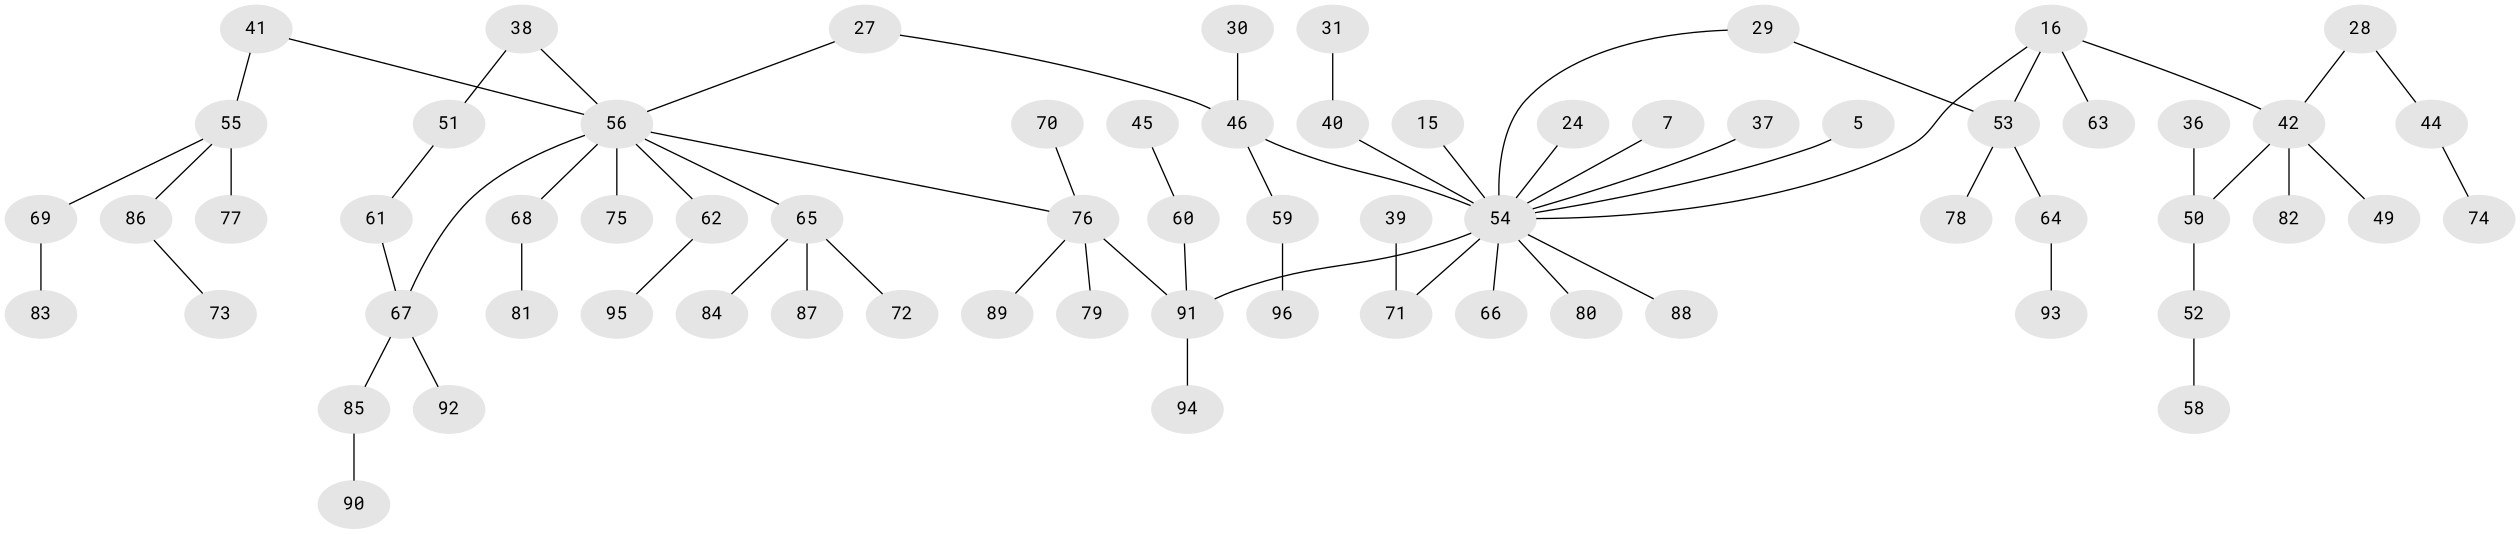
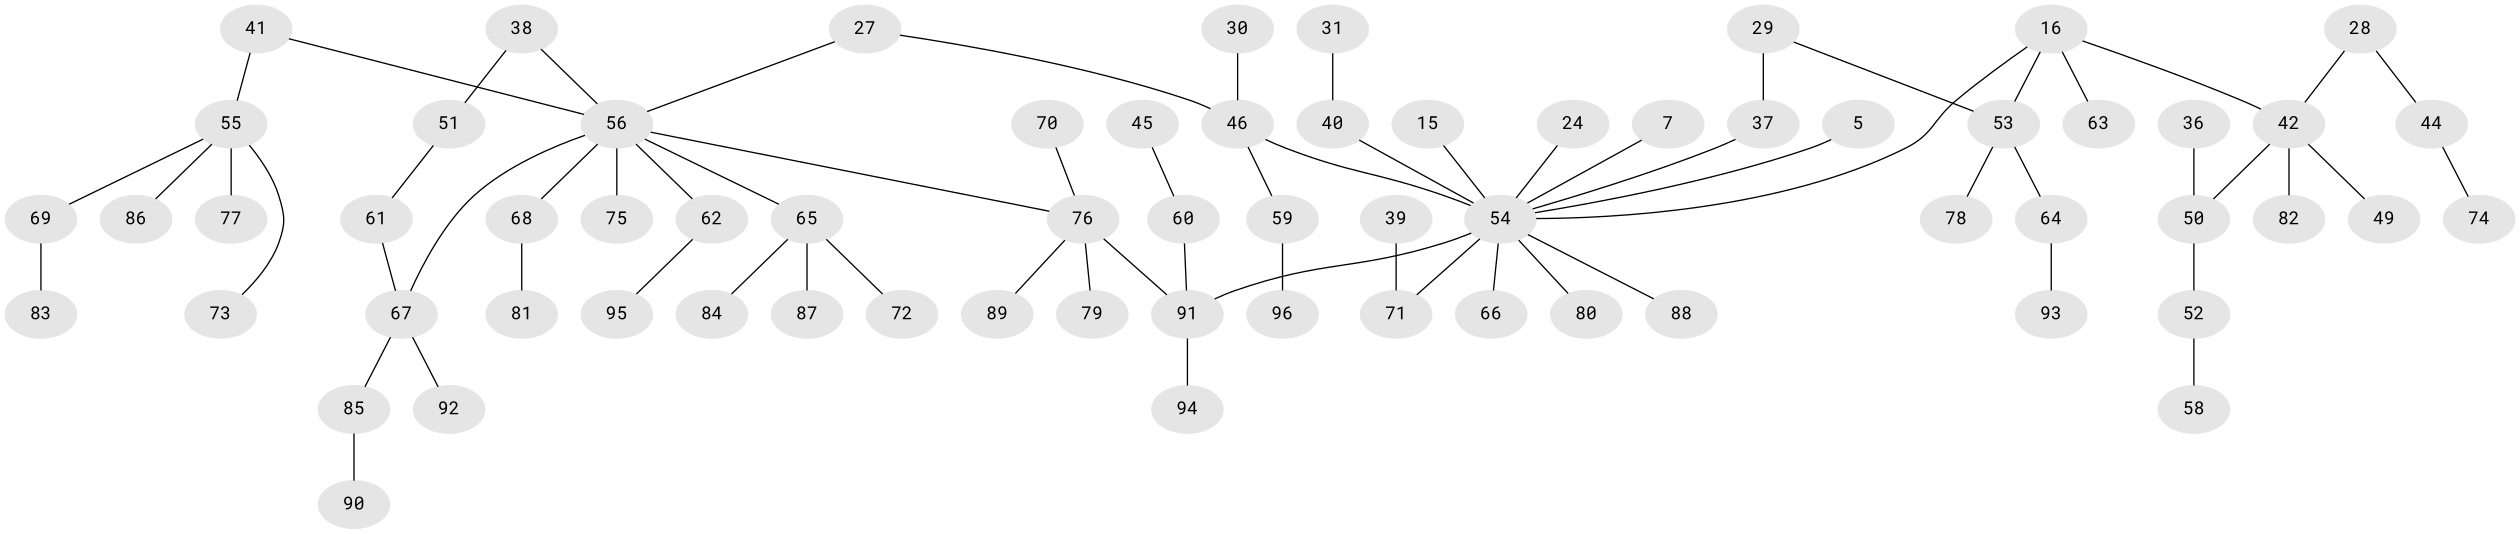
  graph {
    fontname="Roboto Mono"
    node [color=gray90 fontname="Roboto Mono" style=filled]
    edge [fontname="Roboto Mono"]
    54 [super="+25+5"]
    71 [super="+34"]
    66
    80
    88
    91 [super="+57"]
    7
    n8 [label=5]
    15
    42 [super="+23"]
    50 [super="+33"]
    49
    82
    16
    53
    63
    64
    78
    24
    46 [super="+11"]
    59
    27
    56 [super="+20+14+17"]
    62
    65 [super="+35"]
    67
    68
    75
    76 [super="+43+48"]
    28
    44
    74
    29
    30
    40 [super="+26"]
    31
    52
    36
    37
    38
    51
    61
    39
    41
    55
    69
    73
    77
    86
    60 [super="+18"]
    45
    96
    58
    93
    94
    83
    95
    72
    84
    87
    85
    92
    81
    79
    89
    90
    70
    54 -- 71
    54 -- 66
    54 -- 80
    54 -- 88
    54 -- 91 [weight=2]
    91 -- 94
    7 -- 54
    n8 -- 54
    15 -- 54
    42 -- 50
    42 -- 49
    42 -- 82
    50 -- 52
    16 -- 54
    16 -- 42
    16 -- 53
    16 -- 63
    53 -- 64
    53 -- 78
    64 -- 93
    24 -- 54
    46 -- 54
    46 -- 59
    59 -- 96
    27 -- 46
    27 -- 56
    56 -- 62
    56 -- 65
    56 -- 67
    56 -- 68
    56 -- 75
    56 -- 76
    62 -- 95
    65 -- 72
    65 -- 84
    65 -- 87
    67 -- 85
    67 -- 92
    68 -- 81
    76 -- 91 [weight=2]
    76 -- 79
    76 -- 89
    28 -- 42
    28 -- 44
    44 -- 74
-   29 -- 54
+   29 -- 37
    29 -- 53
    30 -- 46
    40 -- 54
    31 -- 40
    52 -- 58
    36 -- 50
    37 -- 54
    38 -- 56
    38 -- 51
    51 -- 61
    61 -- 67
    39 -- 71
    41 -- 56
    41 -- 55
    55 -- 69
-   86 -- 73
+   55 -- 73
    55 -- 77
    55 -- 86
    69 -- 83
    60 -- 91
    45 -- 60
    85 -- 90
    70 -- 76
  }
